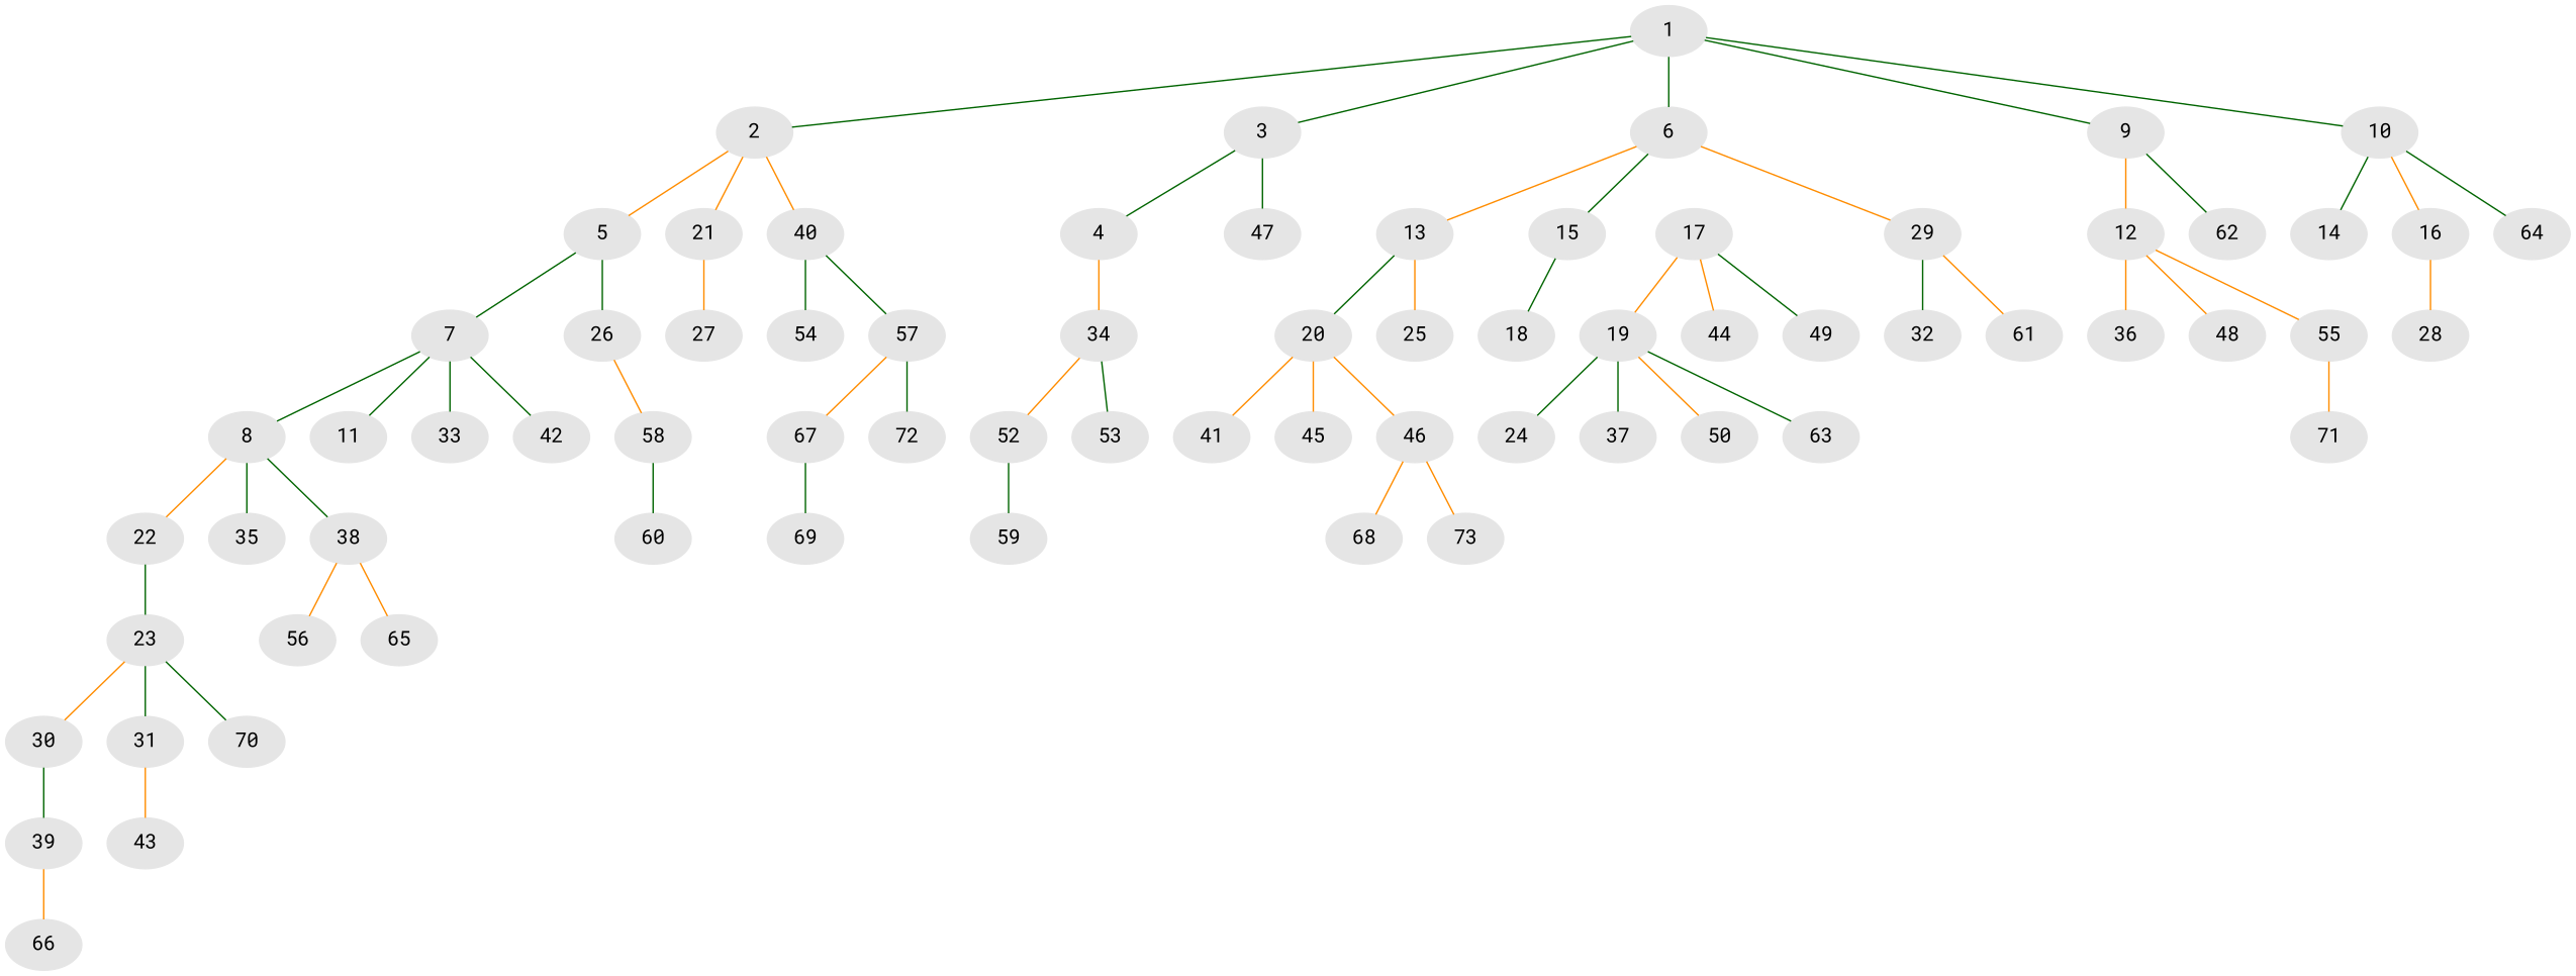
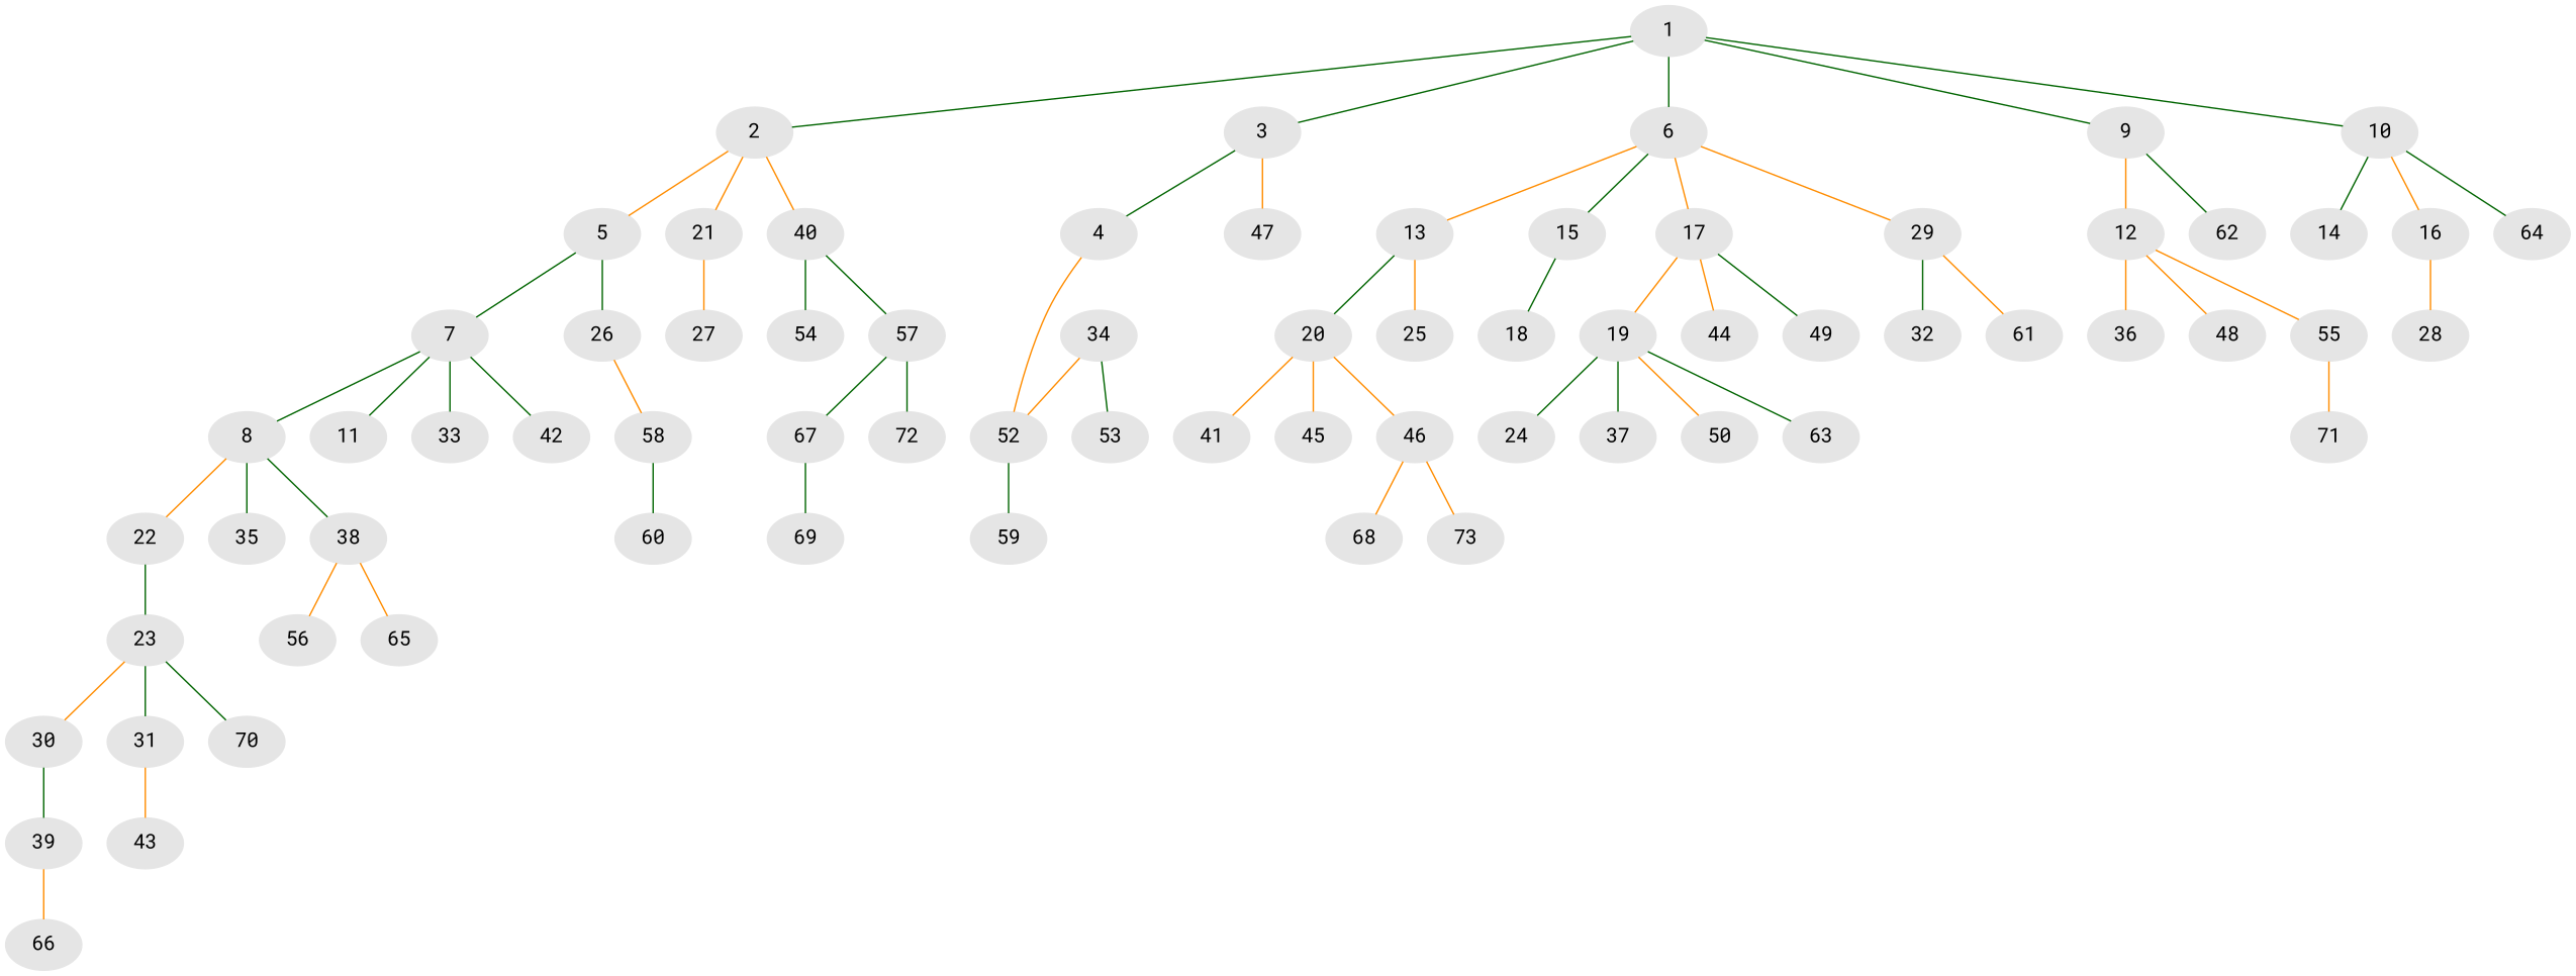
  graph {
    fontname="Roboto Mono"
    node [color=gray90 fontname="Roboto Mono" style=filled]
    edge [color=darkgreen fontname="Roboto Mono"]
    1
    2
    3
    6
    9
    10
    5
    21
    40
    4
    47
    13
    15
    17
    29
    12
    62
    14
    16
    64
    7
    26
    27
    54
    57
    34
    52
    53
    8
    11
    33
    42
    58
    20
    25
    18
    19
    44
    49
    32
    61
    22
    35
    38
    23
    56
    65
    36
    48
    55
    28
    71
    41
    45
    46
    24
    37
    50
    63
    68
    73
    30
    31
    70
    39
    43
    60
    66
    59
    67
    72
    69
    1 -- 2
    1 -- 3
    1 -- 6
    1 -- 9
    1 -- 10
    2 -- 5 [color=darkorange]
    2 -- 21 [color=darkorange]
    2 -- 40 [color=darkorange]
    3 -- 4
-   3 -- 47
+   3 -- 47 [color=darkorange]
    6 -- 13 [color=darkorange]
    6 -- 15
+   6 -- 17 [color=darkorange]
    6 -- 29 [color=darkorange]
    9 -- 12 [color=darkorange]
    9 -- 62
    10 -- 14
    10 -- 16 [color=darkorange]
    10 -- 64
    5 -- 7
    5 -- 26
    21 -- 27 [color=darkorange]
    40 -- 54
    40 -- 57
-   4 -- 34 [color=darkorange]
+   4 -- 52 [color=darkorange]
    13 -- 20
    13 -- 25 [color=darkorange]
    15 -- 18
    17 -- 19 [color=darkorange]
    17 -- 44 [color=darkorange]
    17 -- 49
    29 -- 32
    29 -- 61 [color=darkorange]
    12 -- 36 [color=darkorange]
    12 -- 48 [color=darkorange]
    12 -- 55 [color=darkorange]
    16 -- 28 [color=darkorange]
    7 -- 8
    7 -- 11
    7 -- 33
    7 -- 42
    26 -- 58 [color=darkorange]
-   57 -- 67 [color=darkorange]
+   57 -- 67
    57 -- 72
    34 -- 52 [color=darkorange]
    34 -- 53
    52 -- 59
    8 -- 22 [color=darkorange]
    8 -- 35
    8 -- 38
    58 -- 60
    20 -- 41 [color=darkorange]
    20 -- 45 [color=darkorange]
    20 -- 46 [color=darkorange]
    19 -- 24
    19 -- 37
    19 -- 50 [color=darkorange]
    19 -- 63
    22 -- 23
    38 -- 56 [color=darkorange]
    38 -- 65 [color=darkorange]
    23 -- 30 [color=darkorange]
    23 -- 31
    23 -- 70
    55 -- 71 [color=darkorange]
    46 -- 68 [color=darkorange]
    46 -- 73 [color=darkorange]
    30 -- 39
    31 -- 43 [color=darkorange]
    39 -- 66 [color=darkorange]
    67 -- 69
  }
